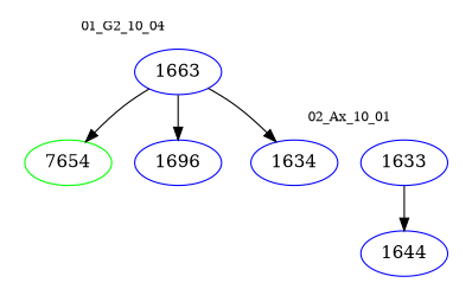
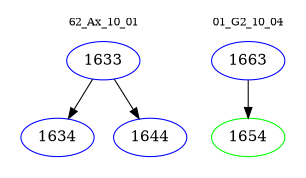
  digraph {
    node [color=blue]
    edge [color=black]
    n1 [label=1633]
    n2 [label=1634]
    n3 [label=1644]
    n4 [label=1663]
-   n5 [color=green label=7654]
-   n6 [label=1696]
+   n5 [color=green label=1654]
    subgraph cluster_1 {
      color=white
      fontsize=10
-     label="02_Ax_10_01"
+     label="62_Ax_10_01"
      n1
      n2
      n3
    }
    subgraph cluster_2 {
      color=white
      fontsize=10
      label="01_G2_10_04"
      n4
      n5
-     n6
    }
-   n4 -> n2
+   n1 -> n2
    n1 -> n3
    n4 -> n5
-   n4 -> n6
  }
